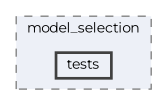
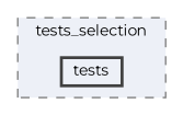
  digraph {
    compound=true
    fontname=Montserrat
    n1 [color=grey25 fillcolor="#edf0f7" fontname=Montserrat fontsize=10 height=0.2 label=tests shape=box style="filled,bold" width=0.4]
    subgraph cluster_1 {
      bgcolor="#edf0f7"
      fontsize=10
-     label=model_selection
+     label=tests_selection
      pencolor=grey50
      style="filled,dashed"
      n1
    }
  }
